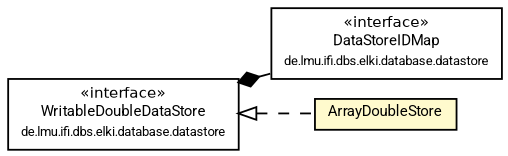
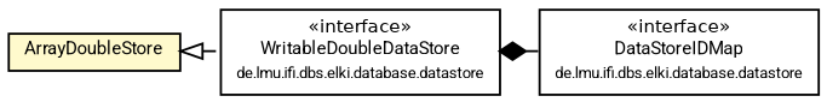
  digraph {
    fontname="DejaVu Sans"
    nodesep=0.15
    rankdir=LR
    ranksep=0.25
    node [fontcolor=black fontname="DejaVu Sans" fontsize=8 margin=0 shape=plaintext]
    edge [color=black dir=back fontname="DejaVu Sans" fontsize=7 labelfontname=Roboto labelfontsize=7]
    n1 [height=0 label=<<table title="de.lmu.ifi.dbs.elki.database.datastore.DataStoreIDMap" border="0" cellborder="1" cellspacing="0" cellpadding="2" href="../DataStoreIDMap.html" target="_parent"> 		<tr><td><table border="0" cellspacing="0" cellpadding="1"> 		<tr><td align="center" balign="center"> &#171;interface&#187; </td></tr> 		<tr><td align="center" balign="center"> <font face="Roboto">DataStoreIDMap</font> </td></tr> 		<tr><td align="center" balign="center"> <font face="Roboto" point-size="7.0">de.lmu.ifi.dbs.elki.database.datastore</font> </td></tr> 		</table></td></tr> 		</table>> width=0]
    n2 [height=0 label=<<table title="de.lmu.ifi.dbs.elki.database.datastore.memory.ArrayDoubleStore" border="0" cellborder="1" cellspacing="0" cellpadding="2" bgcolor="lemonChiffon" href="ArrayDoubleStore.html" target="_parent"> 		<tr><td><table border="0" cellspacing="0" cellpadding="1"> 		<tr><td align="center" balign="center"> <font face="Roboto">ArrayDoubleStore</font> </td></tr> 		</table></td></tr> 		</table>> width=0]
    n3 [height=0 label=<<table title="de.lmu.ifi.dbs.elki.database.datastore.WritableDoubleDataStore" border="0" cellborder="1" cellspacing="0" cellpadding="2" href="../WritableDoubleDataStore.html" target="_parent"> 		<tr><td><table border="0" cellspacing="0" cellpadding="1"> 		<tr><td align="center" balign="center"> &#171;interface&#187; </td></tr> 		<tr><td align="center" balign="center"> <font face="Roboto">WritableDoubleDataStore</font> </td></tr> 		<tr><td align="center" balign="center"> <font face="Roboto" point-size="7.0">de.lmu.ifi.dbs.elki.database.datastore</font> </td></tr> 		</table></td></tr> 		</table>> width=0]
    n3 -> n1 [arrowhead=none arrowtail=diamond weight=6]
-   n3 -> n2 [arrowtail=empty style=dashed weight=9]
+   n2 -> n3 [arrowtail=empty style=dashed weight=9]
  }
